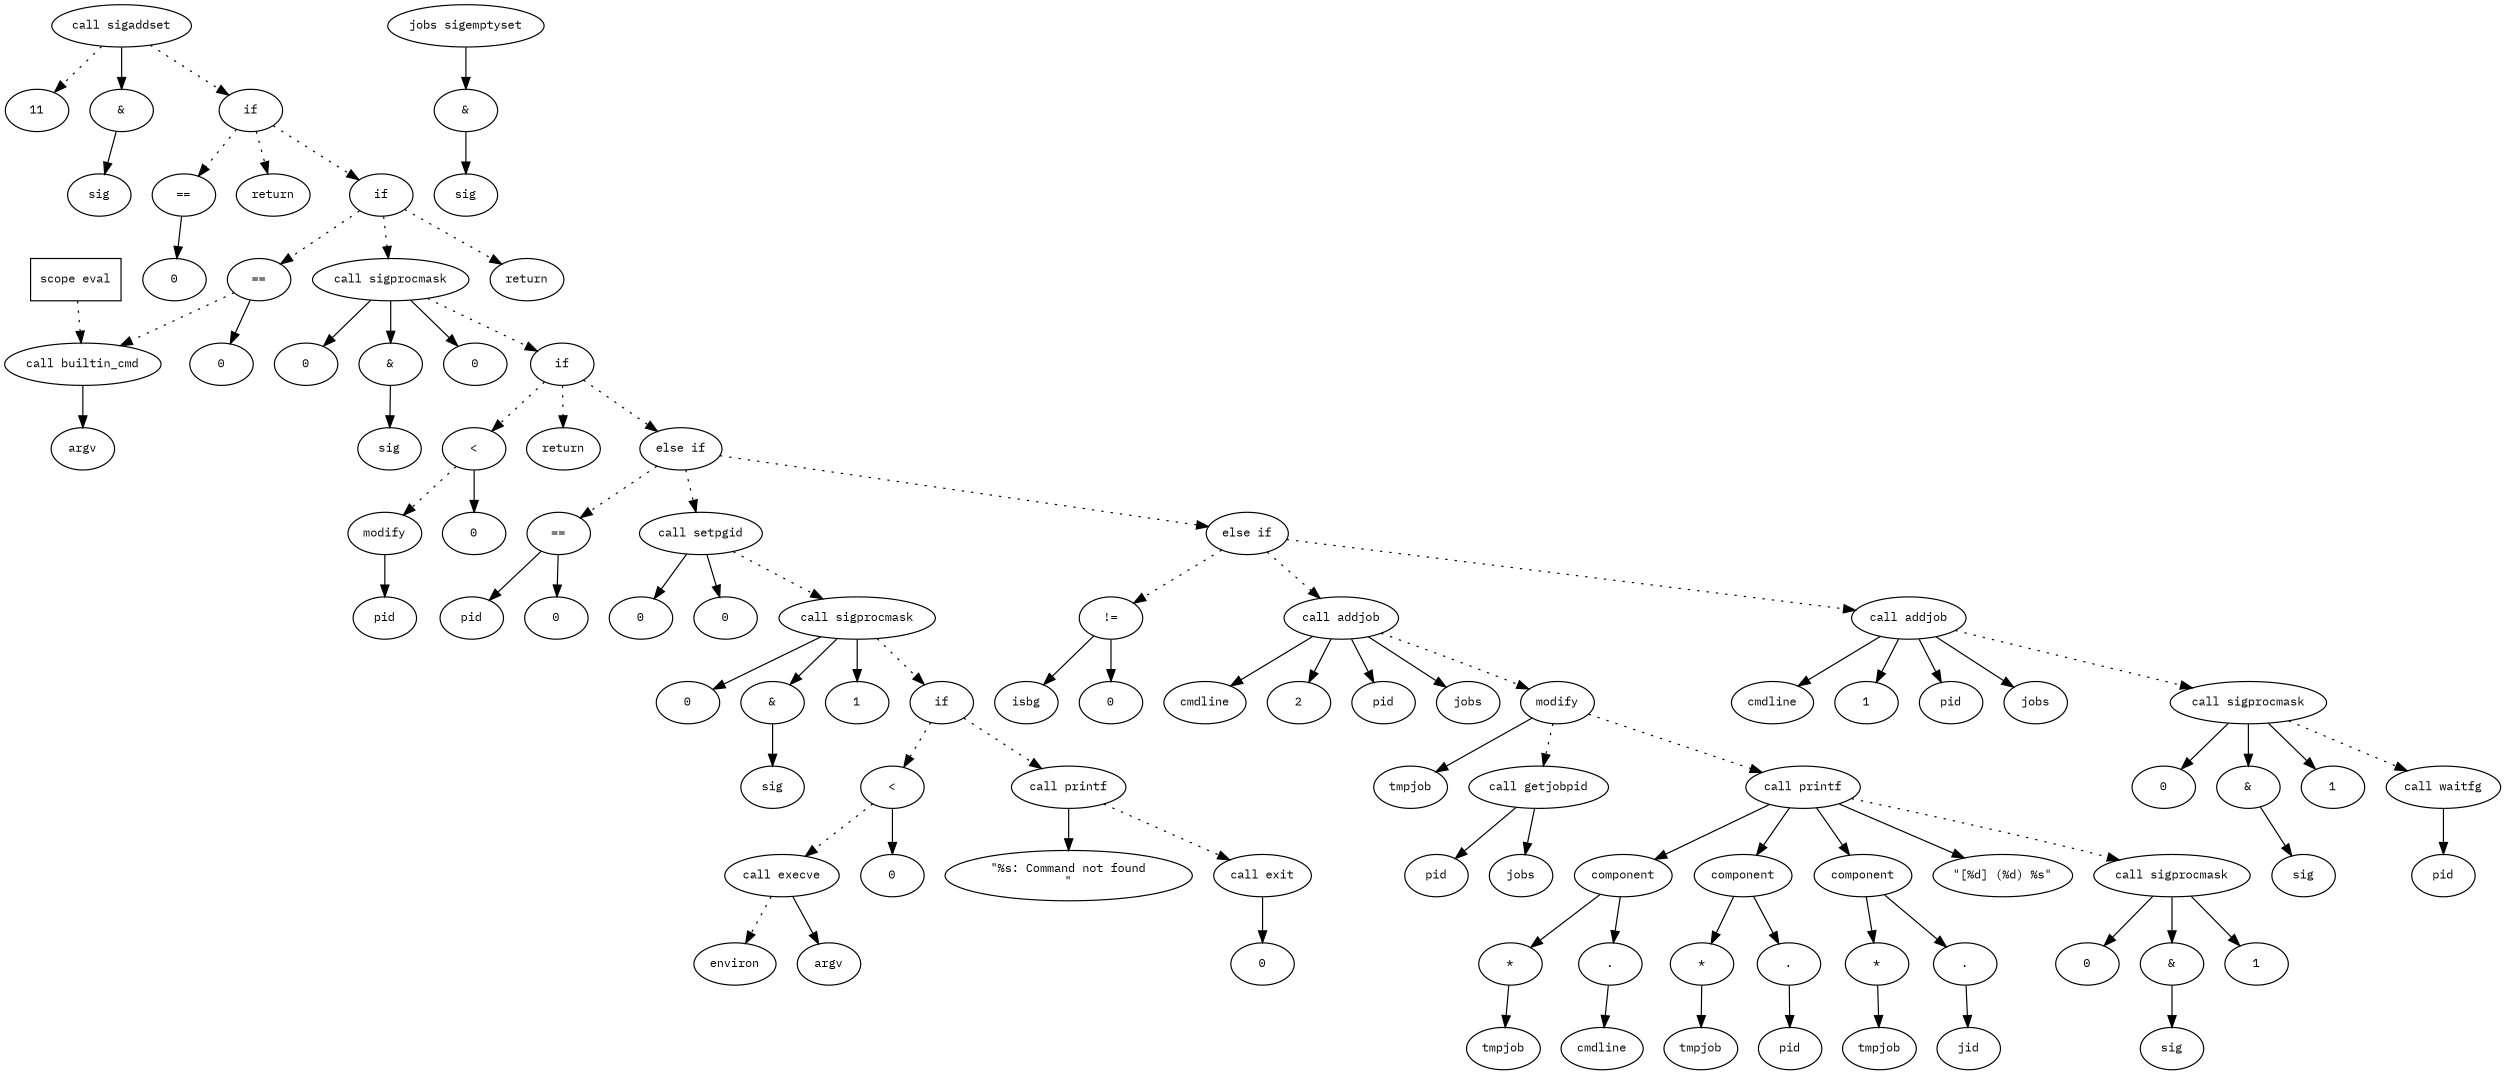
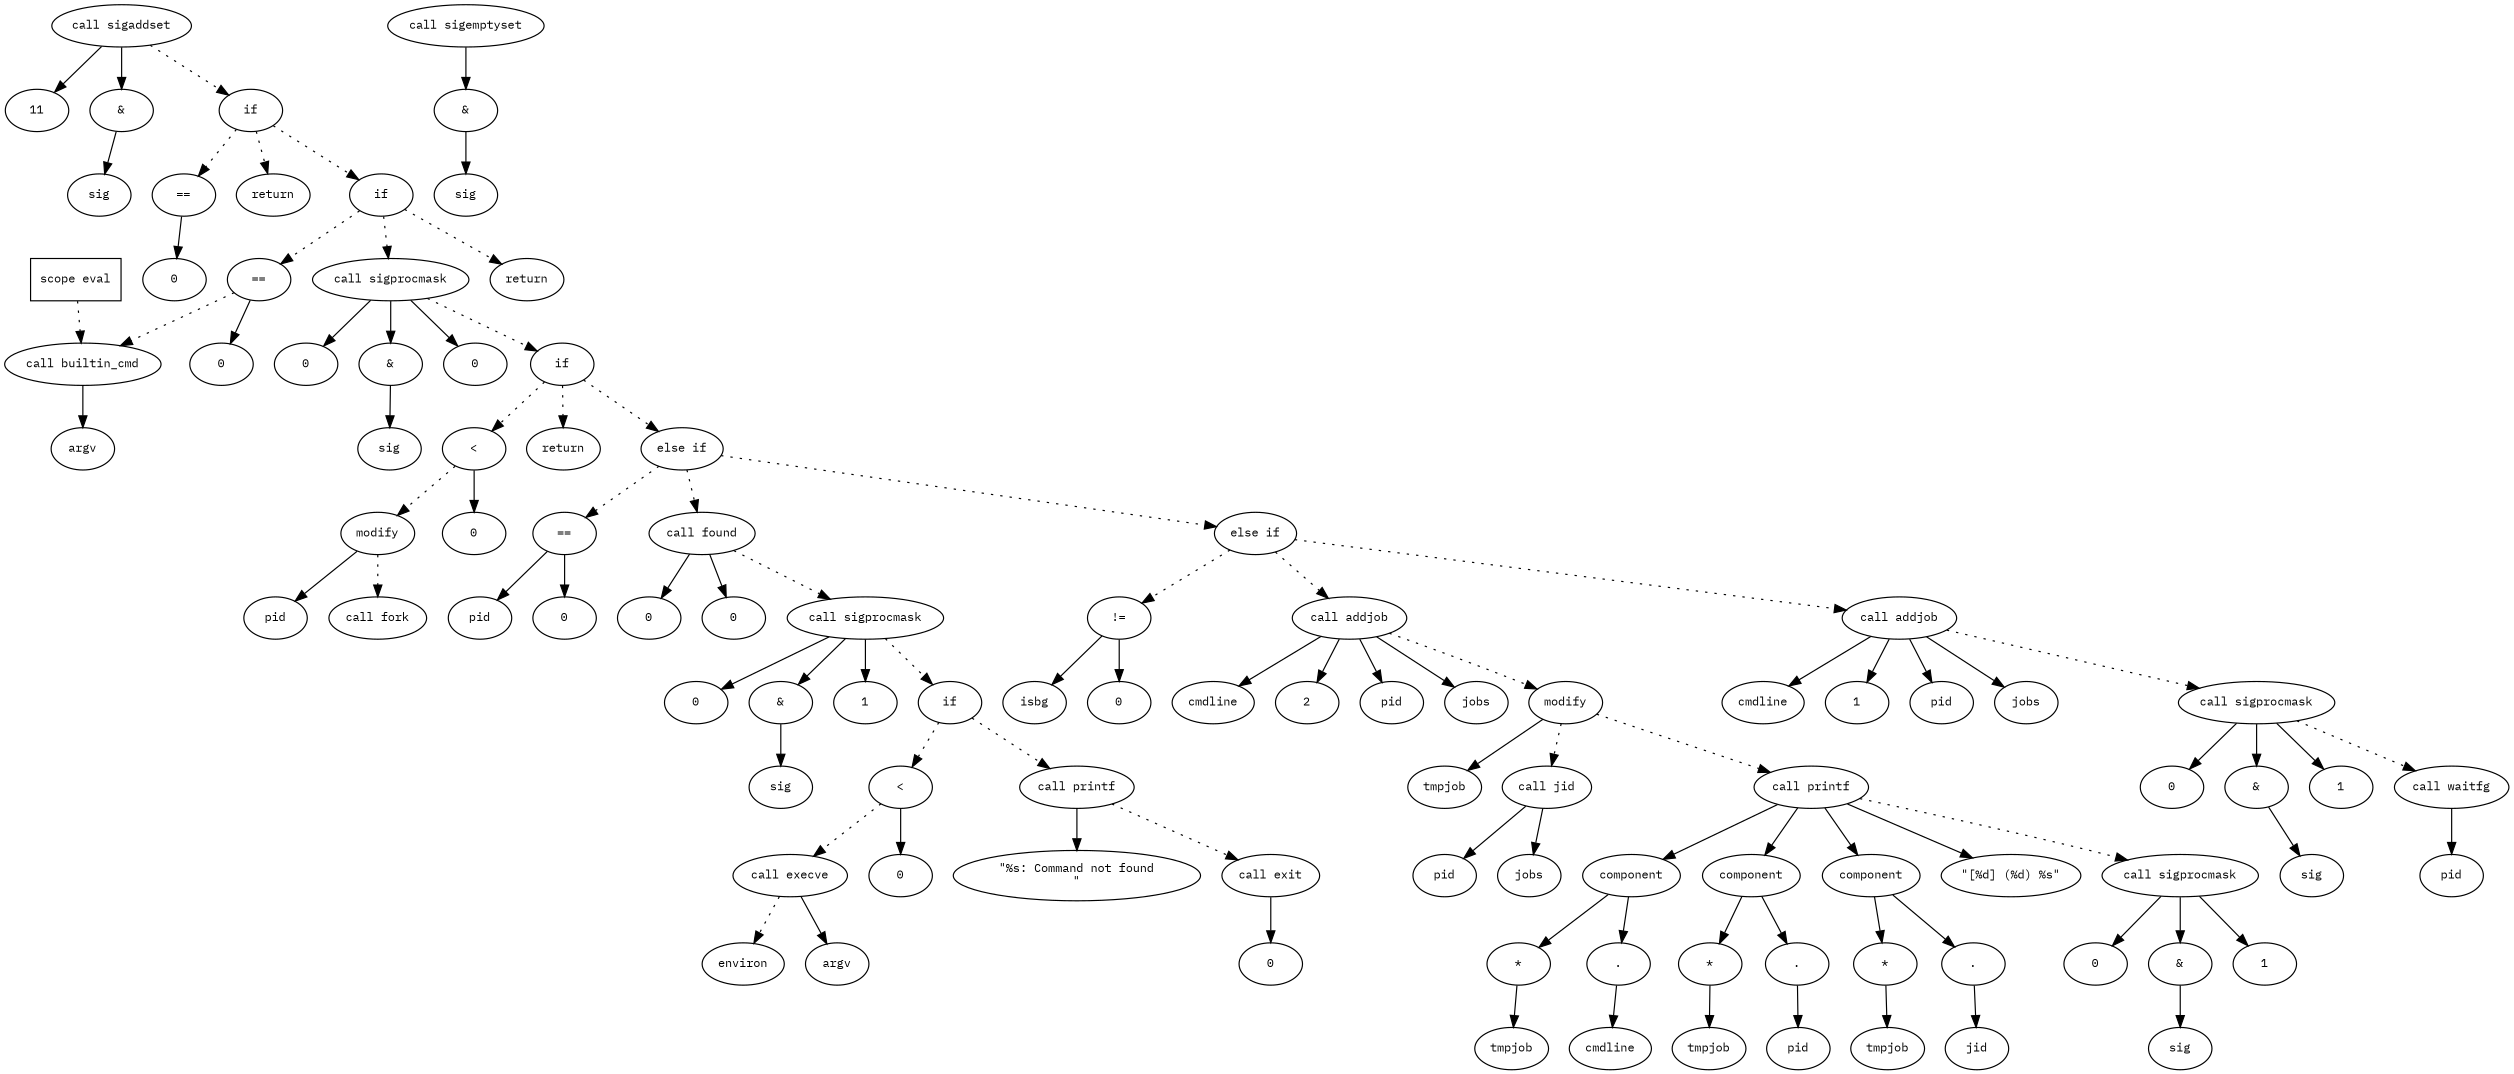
  digraph {
    fontname="IBM Plex Mono"
    fontsize=10
    node [fontname="IBM Plex Mono" fontsize=10 shape=ellipse]
    edge [fontname="IBM Plex Mono" fontsize=10]
    n1 [label="scope eval" shape=box]
    n2 [label="call builtin_cmd"]
-   n3 [label="jobs sigemptyset"]
+   n3 [label="call sigemptyset"]
    n4 [label="&"]
    n5 [label=sig]
    n6 [label="call sigaddset"]
    n7 [label=11]
    n8 [label="&"]
    n9 [label=if]
    n10 [label=sig]
    n11 [label="=="]
    n12 [label=return]
    n13 [label=if]
    n14 [label=0]
    n15 [label="=="]
    n16 [label="call sigprocmask"]
    n17 [label=return]
    n18 [label=0]
    n19 [label=0]
    n20 [label="&"]
    n21 [label=0]
    n22 [label=if]
    n23 [label=argv]
    n24 [label=sig]
    n25 [label="<"]
    n26 [label=return]
    n27 [label="else if"]
    n28 [label=modify]
    n29 [label=0]
    n30 [label="=="]
-   n31 [label="call setpgid"]
+   n31 [label="call found"]
    n32 [label="else if"]
    n33 [label=pid]
+   n34 [label="call fork"]
    n35 [label=pid]
    n36 [label=0]
    n37 [label=0]
    n38 [label=0]
    n39 [label="call sigprocmask"]
    n40 [label="!="]
    n41 [label="call addjob"]
    n42 [label="call addjob"]
    n43 [label=0]
    n44 [label="&"]
    n45 [label=1]
    n46 [label=if]
    n47 [label=sig]
    n48 [label="<"]
    n49 [label="call printf"]
    n50 [label="call execve"]
    n51 [label=0]
    n52 [label="\"%s: Command not found\n\""]
    n53 [label="call exit"]
    n54 [label=environ]
    n55 [label=argv]
    n56 [label=0]
    n57 [label=isbg]
    n58 [label=0]
    n59 [label=cmdline]
    n60 [label=2]
    n61 [label=pid]
    n62 [label=jobs]
    n63 [label=modify]
    n64 [label=cmdline]
    n65 [label=1]
    n66 [label=pid]
    n67 [label=jobs]
    n68 [label="call sigprocmask"]
    n69 [label=tmpjob]
-   n70 [label="call getjobpid"]
+   n70 [label="call jid"]
    n71 [label="call printf"]
    n72 [label=pid]
    n73 [label=jobs]
    n74 [label=component]
    n75 [label=component]
    n76 [label=component]
    n77 [label="\"[%d] (%d) %s\""]
    n78 [label="call sigprocmask"]
    n79 [label="*"]
    n80 [label="."]
    n81 [label="*"]
    n82 [label="."]
    n83 [label="*"]
    n84 [label="."]
    n85 [label=0]
    n86 [label="&"]
    n87 [label=1]
    n88 [label=tmpjob]
    n89 [label=cmdline]
    n90 [label=tmpjob]
    n91 [label=pid]
    n92 [label=tmpjob]
    n93 [label=jid]
    n94 [label=sig]
    n95 [label=0]
    n96 [label="&"]
    n97 [label=1]
    n98 [label="call waitfg"]
    n99 [label=sig]
    n100 [label=pid]
    n1 -> n2 [style=dotted]
    n2 -> n23
    n3 -> n4
    n4 -> n5
-   n6 -> n7 [style=dotted]
+   n6 -> n7
    n6 -> n8
    n6 -> n9 [style=dotted]
    n8 -> n10
    n9 -> n11 [style=dotted]
    n9 -> n12 [style=dotted]
    n9 -> n13 [style=dotted]
    n11 -> n14
    n13 -> n15 [style=dotted]
    n13 -> n16 [style=dotted]
    n13 -> n17 [style=dotted]
    n15 -> n2 [style=dotted]
    n15 -> n18
    n16 -> n19
    n16 -> n20
    n16 -> n21
    n16 -> n22 [style=dotted]
    n20 -> n24
    n22 -> n25 [style=dotted]
    n22 -> n26 [style=dotted]
    n22 -> n27 [style=dotted]
    n25 -> n28 [style=dotted]
    n25 -> n29
    n27 -> n30 [style=dotted]
    n27 -> n31 [style=dotted]
    n27 -> n32 [style=dotted]
    n28 -> n33
+   n28 -> n34 [style=dotted]
    n30 -> n35
    n30 -> n36
    n31 -> n37
    n31 -> n38
    n31 -> n39 [style=dotted]
    n32 -> n40 [style=dotted]
    n32 -> n41 [style=dotted]
    n32 -> n42 [style=dotted]
    n39 -> n43
    n39 -> n44
    n39 -> n45
    n39 -> n46 [style=dotted]
    n40 -> n57
    n40 -> n58
    n41 -> n59
    n41 -> n60
    n41 -> n61
    n41 -> n62
    n41 -> n63 [style=dotted]
    n42 -> n64
    n42 -> n65
    n42 -> n66
    n42 -> n67
    n42 -> n68 [style=dotted]
    n44 -> n47
    n46 -> n48 [style=dotted]
    n46 -> n49 [style=dotted]
    n48 -> n50 [style=dotted]
    n48 -> n51
    n49 -> n52
    n49 -> n53 [style=dotted]
    n50 -> n54 [style=dotted]
    n50 -> n55
    n53 -> n56
    n63 -> n69
    n63 -> n70 [style=dotted]
    n63 -> n71 [style=dotted]
    n68 -> n95
    n68 -> n96
    n68 -> n97
    n68 -> n98 [style=dotted]
    n70 -> n72
    n70 -> n73
    n71 -> n74
    n71 -> n75
    n71 -> n76
    n71 -> n77
    n71 -> n78 [style=dotted]
    n74 -> n79
    n74 -> n80
    n75 -> n81
    n75 -> n82
    n76 -> n83
    n76 -> n84
    n78 -> n85
    n78 -> n86
    n78 -> n87
    n79 -> n88
    n80 -> n89
    n81 -> n90
    n82 -> n91
    n83 -> n92
    n84 -> n93
    n86 -> n94
    n96 -> n99
    n98 -> n100
  }
